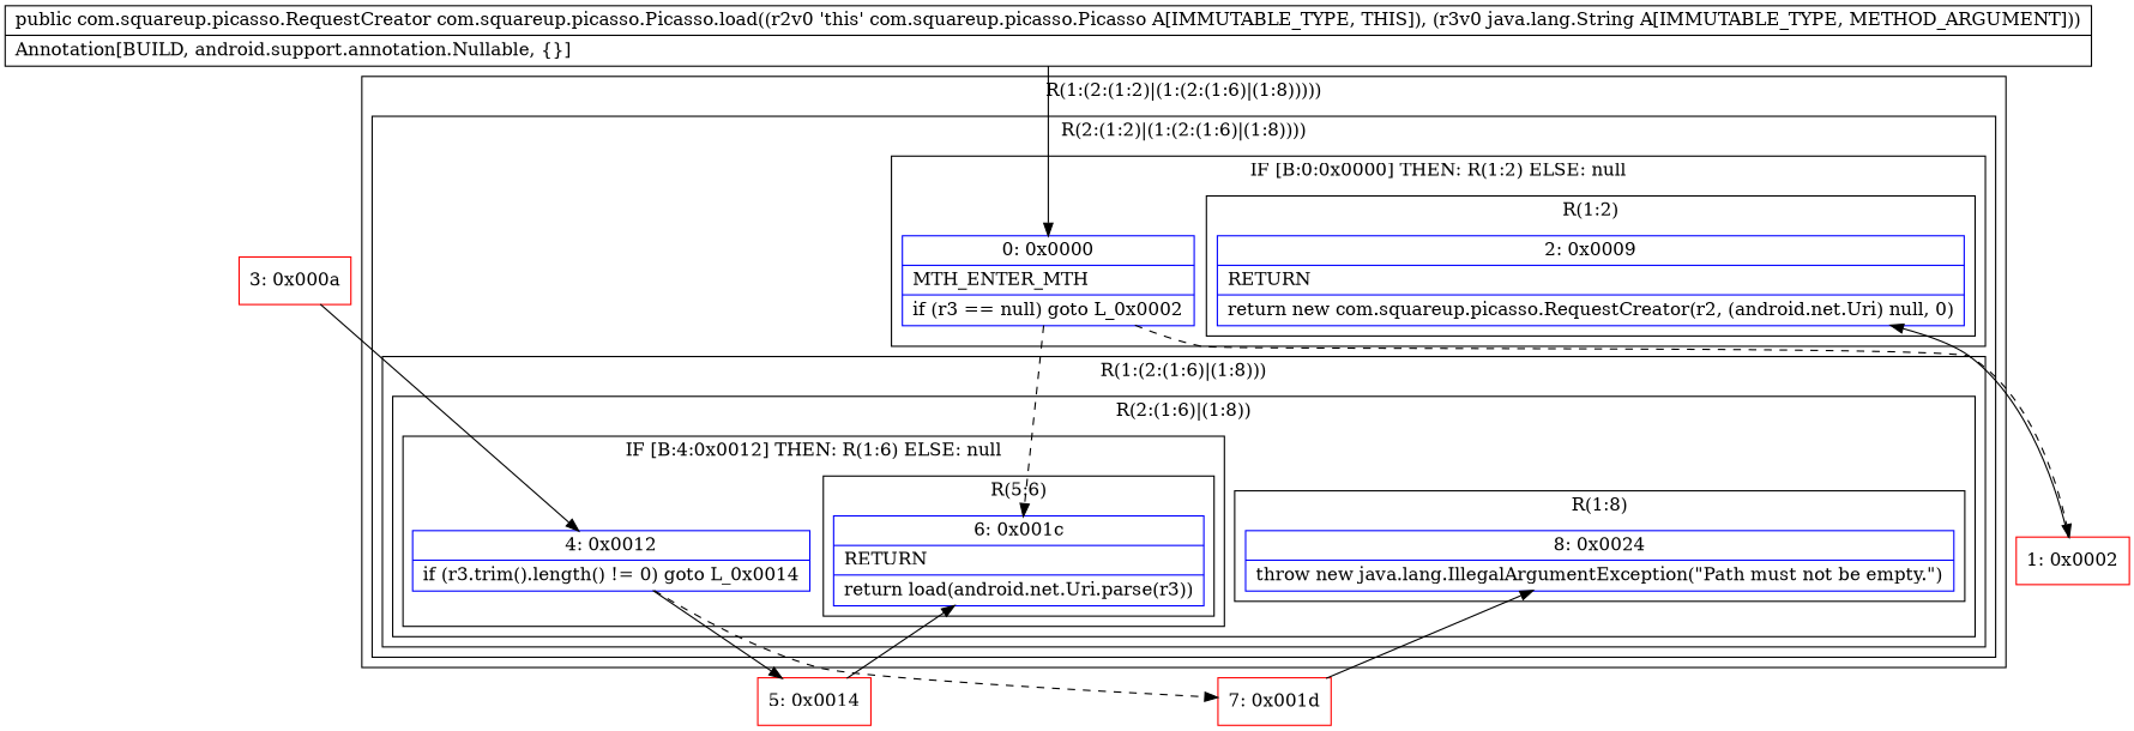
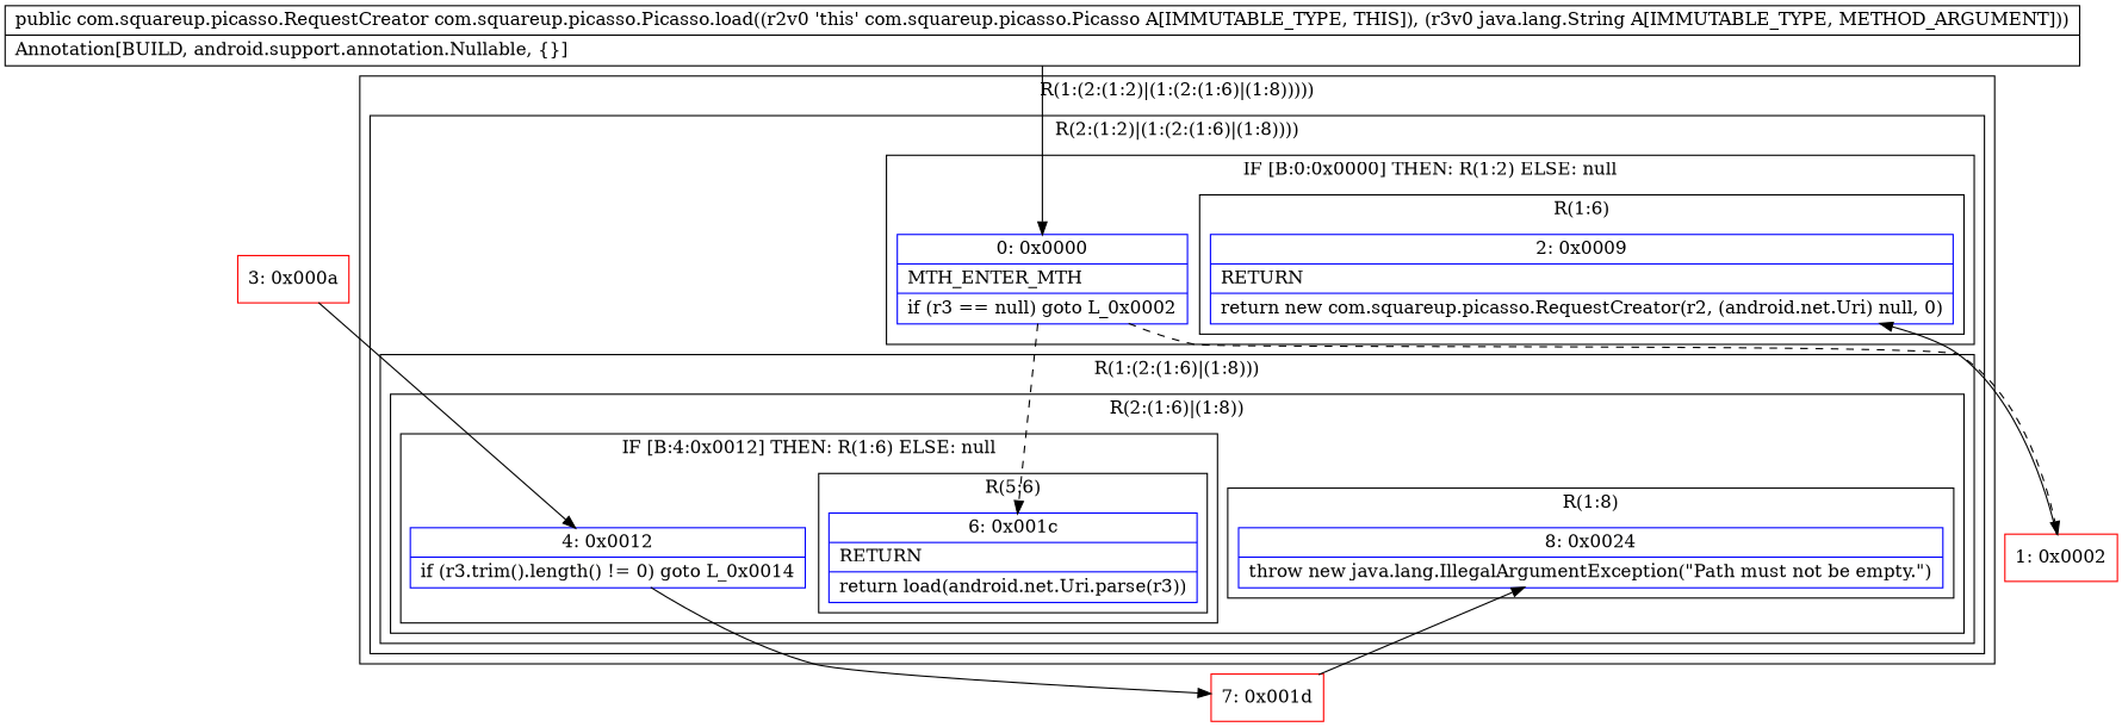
  digraph {
    node [color=blue shape=record]
    n1 [label="{2\:\ 0x0009|RETURN\l|return new com.squareup.picasso.RequestCreator(r2, (android.net.Uri) null, 0)\l}"]
    n2 [label="{0\:\ 0x0000|MTH_ENTER_MTH\l|if (r3 == null) goto L_0x0002\l}"]
    n3 [label="{6\:\ 0x001c|RETURN\l|return load(android.net.Uri.parse(r3))\l}"]
    n4 [label="{4\:\ 0x0012|if (r3.trim().length() != 0) goto L_0x0014\l}"]
    n5 [label="{8\:\ 0x0024|throw new java.lang.IllegalArgumentException(\"Path must not be empty.\")\l}"]
    n6 [color=red label="{1\:\ 0x0002}"]
-   n7 [color=red label="{5\:\ 0x0014}"]
    n8 [color=red label="{7\:\ 0x001d}"]
    n9 [color=red label="{3\:\ 0x000a}"]
    n10 [label="{public com.squareup.picasso.RequestCreator com.squareup.picasso.Picasso.load((r2v0 'this' com.squareup.picasso.Picasso A[IMMUTABLE_TYPE, THIS]), (r3v0 java.lang.String A[IMMUTABLE_TYPE, METHOD_ARGUMENT]))  | Annotation[BUILD, android.support.annotation.Nullable, \{\}]\l}" color=""]
    subgraph cluster_1 {
      label="R(1:(2:(1:2)|(1:(2:(1:6)|(1:8)))))"
      subgraph cluster_2 {
        label="R(2:(1:2)|(1:(2:(1:6)|(1:8))))"
        subgraph cluster_3 {
          label="IF [B:0:0x0000] THEN: R(1:2) ELSE: null"
          n2
          subgraph cluster_4 {
-           label="R(1:2)"
+           label="R(1:6)"
            n1
          }
        }
        subgraph cluster_5 {
          label="R(1:(2:(1:6)|(1:8)))"
          subgraph cluster_6 {
            label="R(2:(1:6)|(1:8))"
            subgraph cluster_7 {
              label="IF [B:4:0x0012] THEN: R(1:6) ELSE: null"
              n4
              subgraph cluster_8 {
                label="R(5:6)"
                n3
              }
            }
            subgraph cluster_9 {
              label="R(1:8)"
              n5
            }
          }
        }
      }
    }
    n2 -> n3 [style=dashed]
    n2 -> n6 [style=dashed]
-   n4 -> n7
-   n4 -> n8 [style=dashed]
+   n4 -> n8 [style=solid]
    n6 -> n1
-   n7 -> n3
    n8 -> n5
    n9 -> n4
    n10 -> n2
  }
